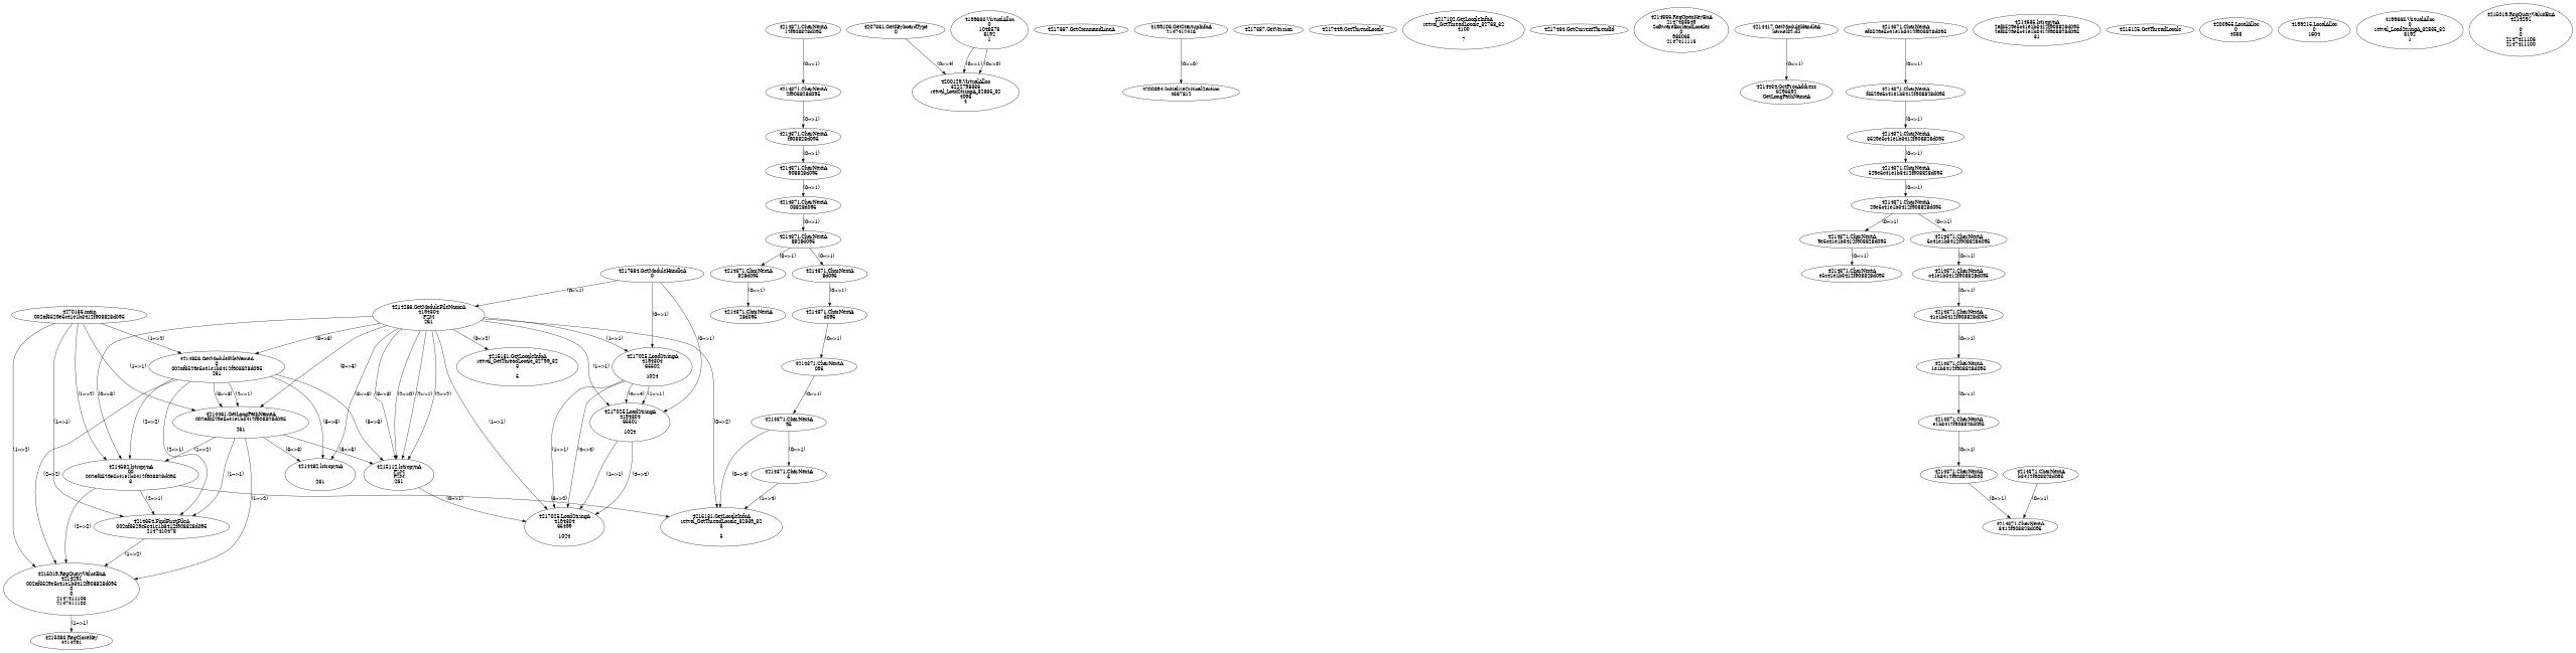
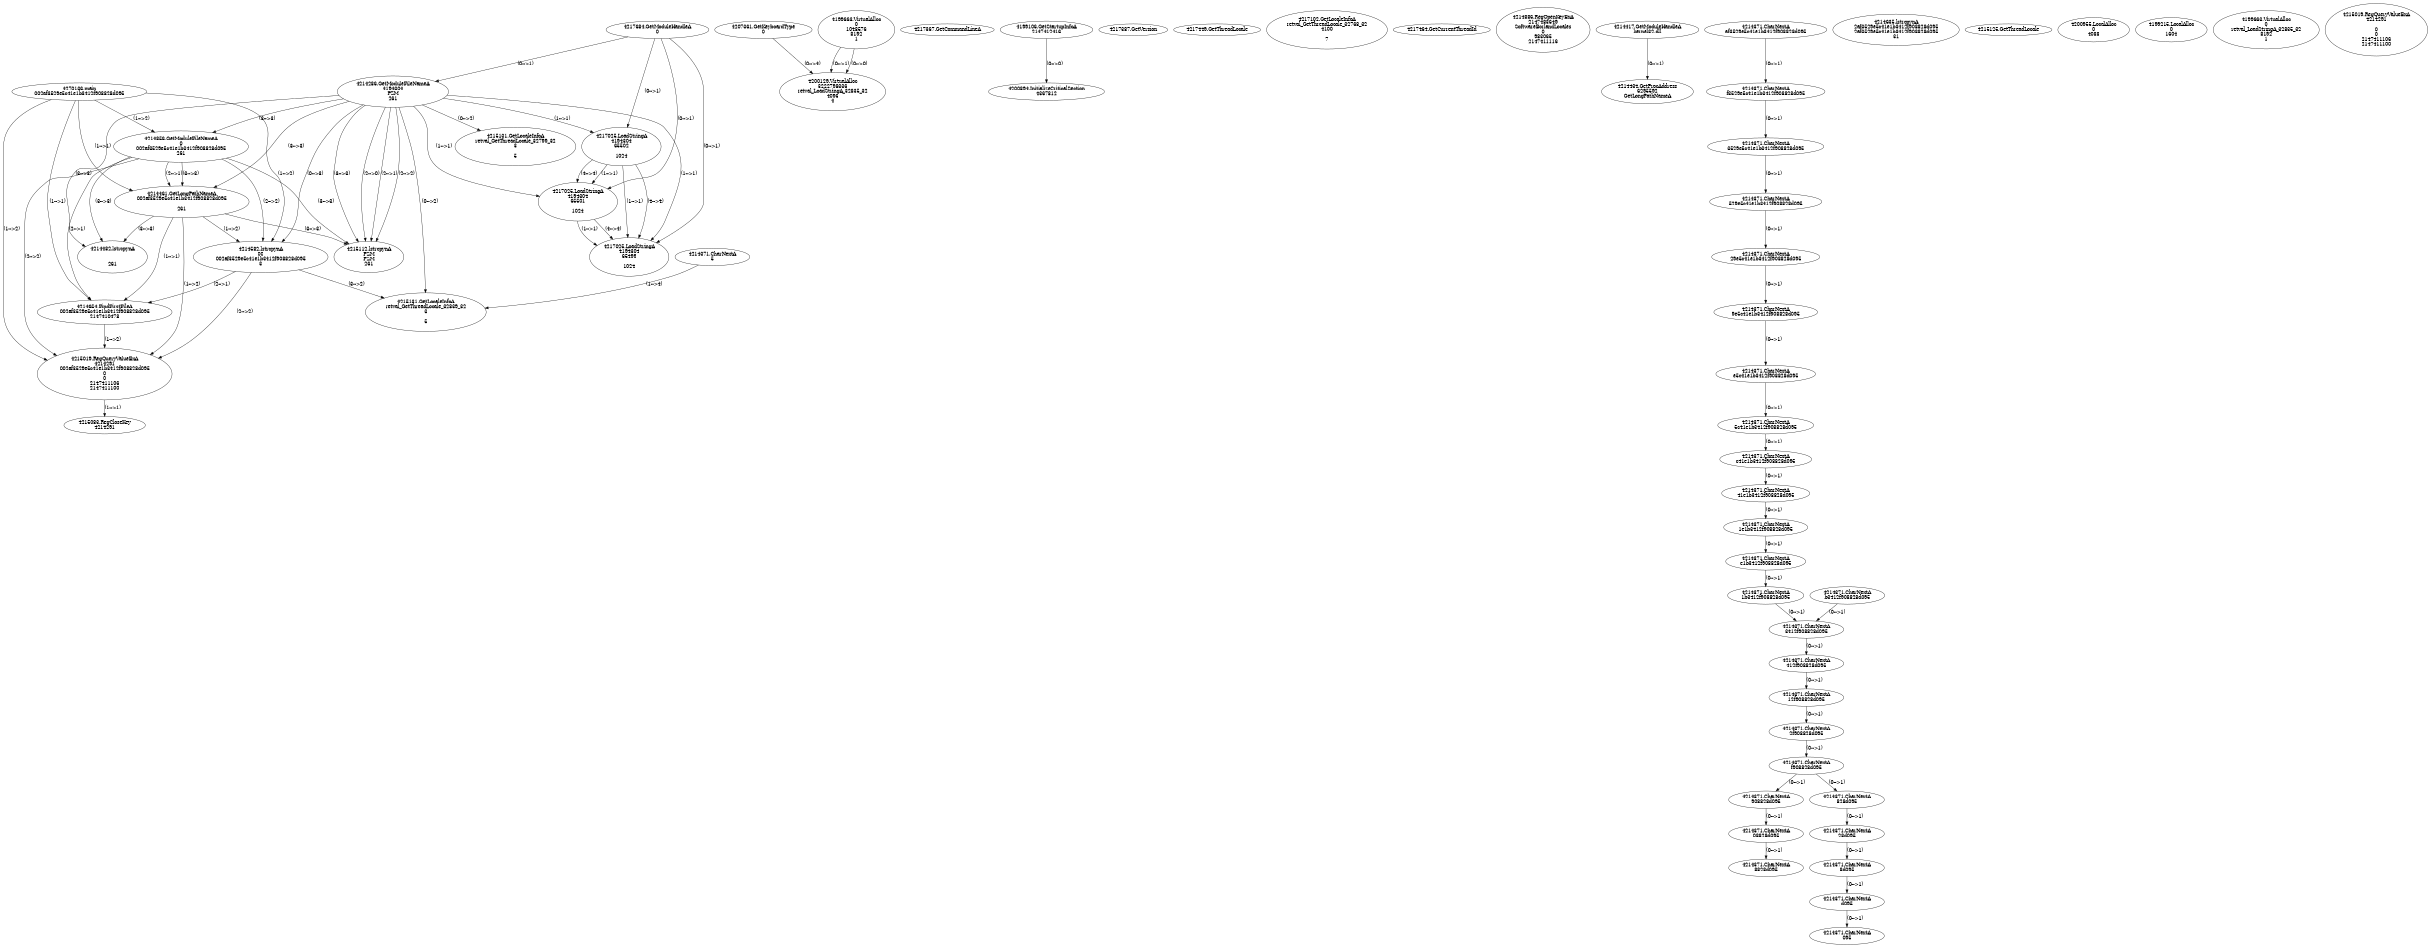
  digraph {
    n1 [label="4270136.main\n002af3529e5c41e1b3412f908828d095"]
    n2 [label="4214856.GetModuleFileNameA\n0\n002af3529e5c41e1b3412f908828d095\n261"]
    n3 [label="4214461.GetLongPathNameA\n002af3529e5c41e1b3412f908828d095\n\n261"]
    n4 [label="4214582.lstrcpynA\n00\n002af3529e5c41e1b3412f908828d095\n3"]
    n5 [label="4214654.FindFirstFileA\n002af3529e5c41e1b3412f908828d095\n2147410478"]
    n6 [label="4215019.RegQueryValueExA\n4214291\n002af3529e5c41e1b3412f908828d095\n0\n0\n2147411106\n2147411100"]
    n7 [label="4215112.lstrcpynA\nPZM\nPZM\n261"]
    n8 [label="4214482.lstrcpynA\n\n\n261"]
    n9 [label="4215131.GetLocaleInfoA\nretval_GetThreadLocale_32839_32\n3\n\n5"]
    n10 [label="4215083.RegCloseKey\n4214291"]
    n11 [label="4217684.GetModuleHandleA\n0"]
    n12 [label="4214286.GetModuleFileNameA\n4194304\nPZM\n261"]
    n13 [label="4217025.LoadStringA\n4194304\n65502\n\n1024"]
    n14 [label="4217025.LoadStringA\n4194304\n65501\n\n1024"]
    n15 [label="4217025.LoadStringA\n4194304\n65499\n\n1024"]
    n16 [label="4215131.GetLocaleInfoA\nretval_GetThreadLocale_32799_32\n3\n\n5"]
    n17 [label="4207361.GetKeyboardType\n0"]
    n18 [label="4200129.VirtualAlloc\n3222798336\nretval_LoadStringA_32835_32\n4096\n4"]
    n19 [label="4217367.GetCommandLineA\n"]
    n20 [label="4199106.GetStartupInfoA\n2147412416"]
    n21 [label="4200894.InitializeCriticalSection\n4367812"]
    n22 [label="4217387.GetVersion\n"]
    n23 [label="4217449.GetThreadLocale\n"]
    n24 [label="4217102.GetLocaleInfoA\nretval_GetThreadLocale_32768_32\n4100\n\n7"]
    n25 [label="4217464.GetCurrentThreadId\n"]
    n26 [label="4214886.RegOpenKeyExA\n2147483649\nSoftware\Borland\Locales\n0\n983065\n2147411116"]
    n27 [label="4214417.GetModuleHandleA\nkernel32.dll"]
    n28 [label="4214434.GetProcAddress\n6295592\nGetLongPathNameA"]
    n29 [label="4214371.CharNextA\naf3529e5c41e1b3412f908828d095"]
    n30 [label="4214371.CharNextA\nf3529e5c41e1b3412f908828d095"]
    n31 [label="4214371.CharNextA\n3529e5c41e1b3412f908828d095"]
    n32 [label="4214371.CharNextA\n529e5c41e1b3412f908828d095"]
    n33 [label="4214371.CharNextA\n29e5c41e1b3412f908828d095"]
    n34 [label="4214371.CharNextA\n9e5c41e1b3412f908828d095"]
    n35 [label="4214371.CharNextA\ne5c41e1b3412f908828d095"]
    n36 [label="4214371.CharNextA\n5c41e1b3412f908828d095"]
    n37 [label="4214371.CharNextA\nc41e1b3412f908828d095"]
    n38 [label="4214371.CharNextA\n41e1b3412f908828d095"]
    n39 [label="4214371.CharNextA\n1e1b3412f908828d095"]
    n40 [label="4214371.CharNextA\ne1b3412f908828d095"]
    n41 [label="4214371.CharNextA\n1b3412f908828d095"]
    n42 [label="4214371.CharNextA\n3412f908828d095"]
    n43 [label="4214371.CharNextA\nb3412f908828d095"]
+   n44 [label="4214371.CharNextA\n412f908828d095"]
    n45 [label="4214371.CharNextA\n12f908828d095"]
    n46 [label="4214371.CharNextA\n2f908828d095"]
    n47 [label="4214371.CharNextA\nf908828d095"]
    n48 [label="4214371.CharNextA\n908828d095"]
    n49 [label="4214371.CharNextA\n08828d095"]
    n50 [label="4214371.CharNextA\n8828d095"]
    n51 [label="4214371.CharNextA\n828d095"]
    n52 [label="4214371.CharNextA\n28d095"]
    n53 [label="4214371.CharNextA\n8d095"]
    n54 [label="4214371.CharNextA\nd095"]
    n55 [label="4214371.CharNextA\n095"]
-   n56 [label="4214371.CharNextA\n95"]
    n57 [label="4214371.CharNextA\n5"]
    n58 [label="4214635.lstrcpynA\n2af3529e5c41e1b3412f908828d095\n2af3529e5c41e1b3412f908828d095\n31"]
    n59 [label="4215125.GetThreadLocale\n"]
    n60 [label="4200955.LocalAlloc\n0\n4088"]
    n61 [label="4199663.VirtualAlloc\n0\n1048576\n8192\n1"]
    n62 [label="4199215.LocalAlloc\n0\n1604"]
    n63 [label="4199663.VirtualAlloc\n0\nretval_LoadStringA_32835_32\n8192\n1"]
    n64 [label="4215019.RegQueryValueExA\n4214291\n\n0\n0\n2147411106\n2147411100"]
    n1 -> n2 [label="(1-->2)"]
    n1 -> n3 [label="(1-->1)"]
    n1 -> n4 [label="(1-->2)"]
    n1 -> n5 [label="(1-->1)"]
    n1 -> n6 [label="(1-->2)"]
    n2 -> n3 [label="(2-->1)"]
    n2 -> n3 [label="(3-->3)"]
    n2 -> n4 [label="(2-->2)"]
    n2 -> n5 [label="(2-->1)"]
    n2 -> n6 [label="(2-->2)"]
    n2 -> n7 [label="(3-->3)"]
    n2 -> n8 [label="(3-->3)"]
    n3 -> n4 [label="(1-->2)"]
    n3 -> n5 [label="(1-->1)"]
    n3 -> n6 [label="(1-->2)"]
    n3 -> n7 [label="(3-->3)"]
    n3 -> n8 [label="(3-->3)"]
    n4 -> n5 [label="(2-->1)"]
    n4 -> n6 [label="(2-->2)"]
    n4 -> n9 [label="(3-->2)"]
    n5 -> n6 [label="(1-->2)"]
    n6 -> n10 [label="(1-->1)"]
    n11 -> n12 [label="(0-->1)"]
    n11 -> n13 [label="(0-->1)"]
    n11 -> n14 [label="(0-->1)"]
-   n7 -> n15 [label="(0-->1)"]
+   n11 -> n15 [label="(0-->1)"]
    n12 -> n2 [label="(3-->3)"]
    n12 -> n3 [label="(3-->3)"]
    n12 -> n4 [label="(0-->3)"]
    n12 -> n7 [label="(2-->1)"]
    n12 -> n7 [label="(2-->2)"]
    n12 -> n7 [label="(3-->3)"]
    n12 -> n7 [label="(2-->0)"]
    n12 -> n8 [label="(3-->3)"]
    n12 -> n9 [label="(0-->2)"]
    n12 -> n13 [label="(1-->1)"]
    n12 -> n14 [label="(1-->1)"]
    n12 -> n15 [label="(1-->1)"]
    n12 -> n16 [label="(0-->2)"]
    n13 -> n14 [label="(1-->1)"]
    n13 -> n14 [label="(4-->4)"]
    n13 -> n15 [label="(1-->1)"]
    n13 -> n15 [label="(4-->4)"]
    n14 -> n15 [label="(1-->1)"]
    n14 -> n15 [label="(4-->4)"]
    n17 -> n18 [label="(0-->4)"]
    n20 -> n21 [label="(0-->0)"]
    n27 -> n28 [label="(0-->1)"]
    n29 -> n30 [label="(0-->1)"]
    n30 -> n31 [label="(0-->1)"]
    n31 -> n32 [label="(0-->1)"]
    n32 -> n33 [label="(0-->1)"]
    n33 -> n34 [label="(0-->1)"]
    n34 -> n35 [label="(0-->1)"]
-   n33 -> n36 [label="(0-->1)"]
+   n35 -> n36 [label="(0-->1)"]
    n36 -> n37 [label="(0-->1)"]
    n37 -> n38 [label="(0-->1)"]
    n38 -> n39 [label="(0-->1)"]
    n39 -> n40 [label="(0-->1)"]
    n40 -> n41 [label="(0-->1)"]
    n41 -> n42 [label="(0-->1)"]
+   n42 -> n44 [label="(0-->1)"]
    n43 -> n42 [label="(0-->1)"]
+   n44 -> n45 [label="(0-->1)"]
    n45 -> n46 [label="(0-->1)"]
    n46 -> n47 [label="(0-->1)"]
    n47 -> n48 [label="(0-->1)"]
    n48 -> n49 [label="(0-->1)"]
    n49 -> n50 [label="(0-->1)"]
-   n50 -> n51 [label="(0-->1)"]
+   n47 -> n51 [label="(0-->1)"]
    n51 -> n52 [label="(0-->1)"]
-   n50 -> n53 [label="(0-->1)"]
+   n52 -> n53 [label="(0-->1)"]
    n53 -> n54 [label="(0-->1)"]
    n54 -> n55 [label="(0-->1)"]
-   n55 -> n56 [label="(0-->1)"]
-   n56 -> n9 [label="(0-->4)"]
-   n56 -> n57 [label="(0-->1)"]
    n57 -> n9 [label="(1-->4)"]
    n61 -> n18 [label="(0-->1)"]
    n61 -> n18 [label="(0-->0)"]
  }
